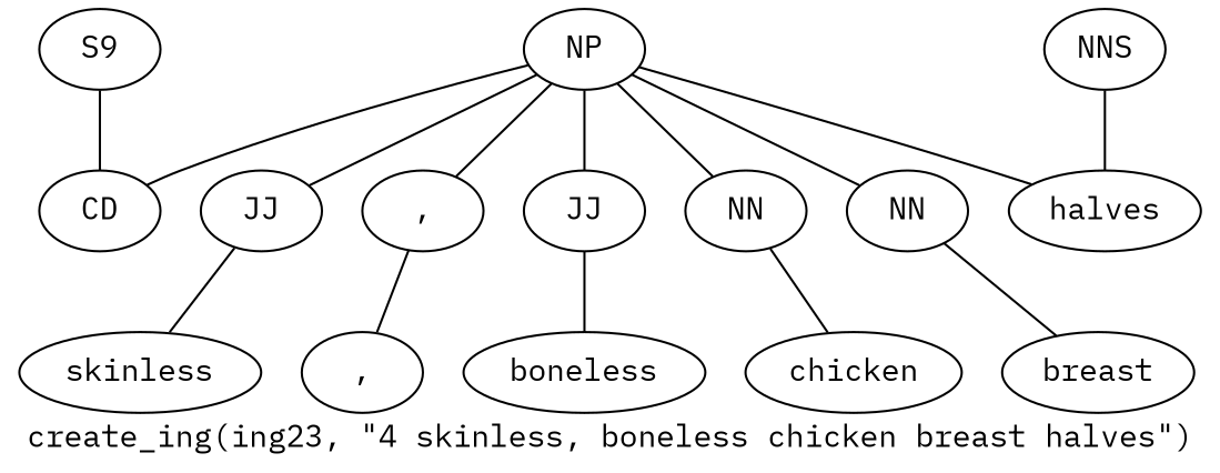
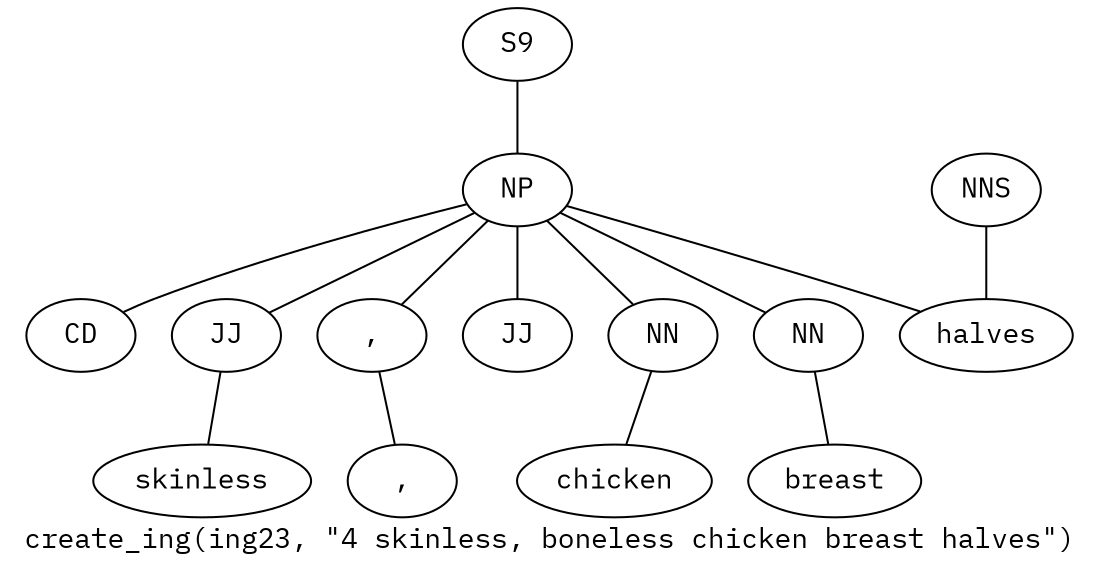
  graph {
    fontname="IBM Plex Mono"
    label="create_ing(ing23, \"4 skinless, boneless chicken breast halves\")"
    node [fontname="IBM Plex Mono"]
    edge [fontname="IBM Plex Mono"]
    n1 [label=S9]
    n2 [label=NP]
    n3 [label=CD]
    n4 [label=JJ]
    n5 [label=","]
    n6 [label=JJ]
    n7 [label=NN]
    n8 [label=NN]
    n9 [label=halves]
    n10 [label=skinless]
    n11 [label=","]
-   n12 [label=boneless]
    n13 [label=chicken]
    n14 [label=breast]
    n15 [label=NNS]
-   n1 -- n3
+   n1 -- n2
    n2 -- n3
    n2 -- n4
    n2 -- n5
    n2 -- n6
    n2 -- n7
    n2 -- n8
    n2 -- n9
    n4 -- n10
    n5 -- n11
-   n6 -- n12
    n7 -- n13
    n8 -- n14
    n15 -- n9
  }
